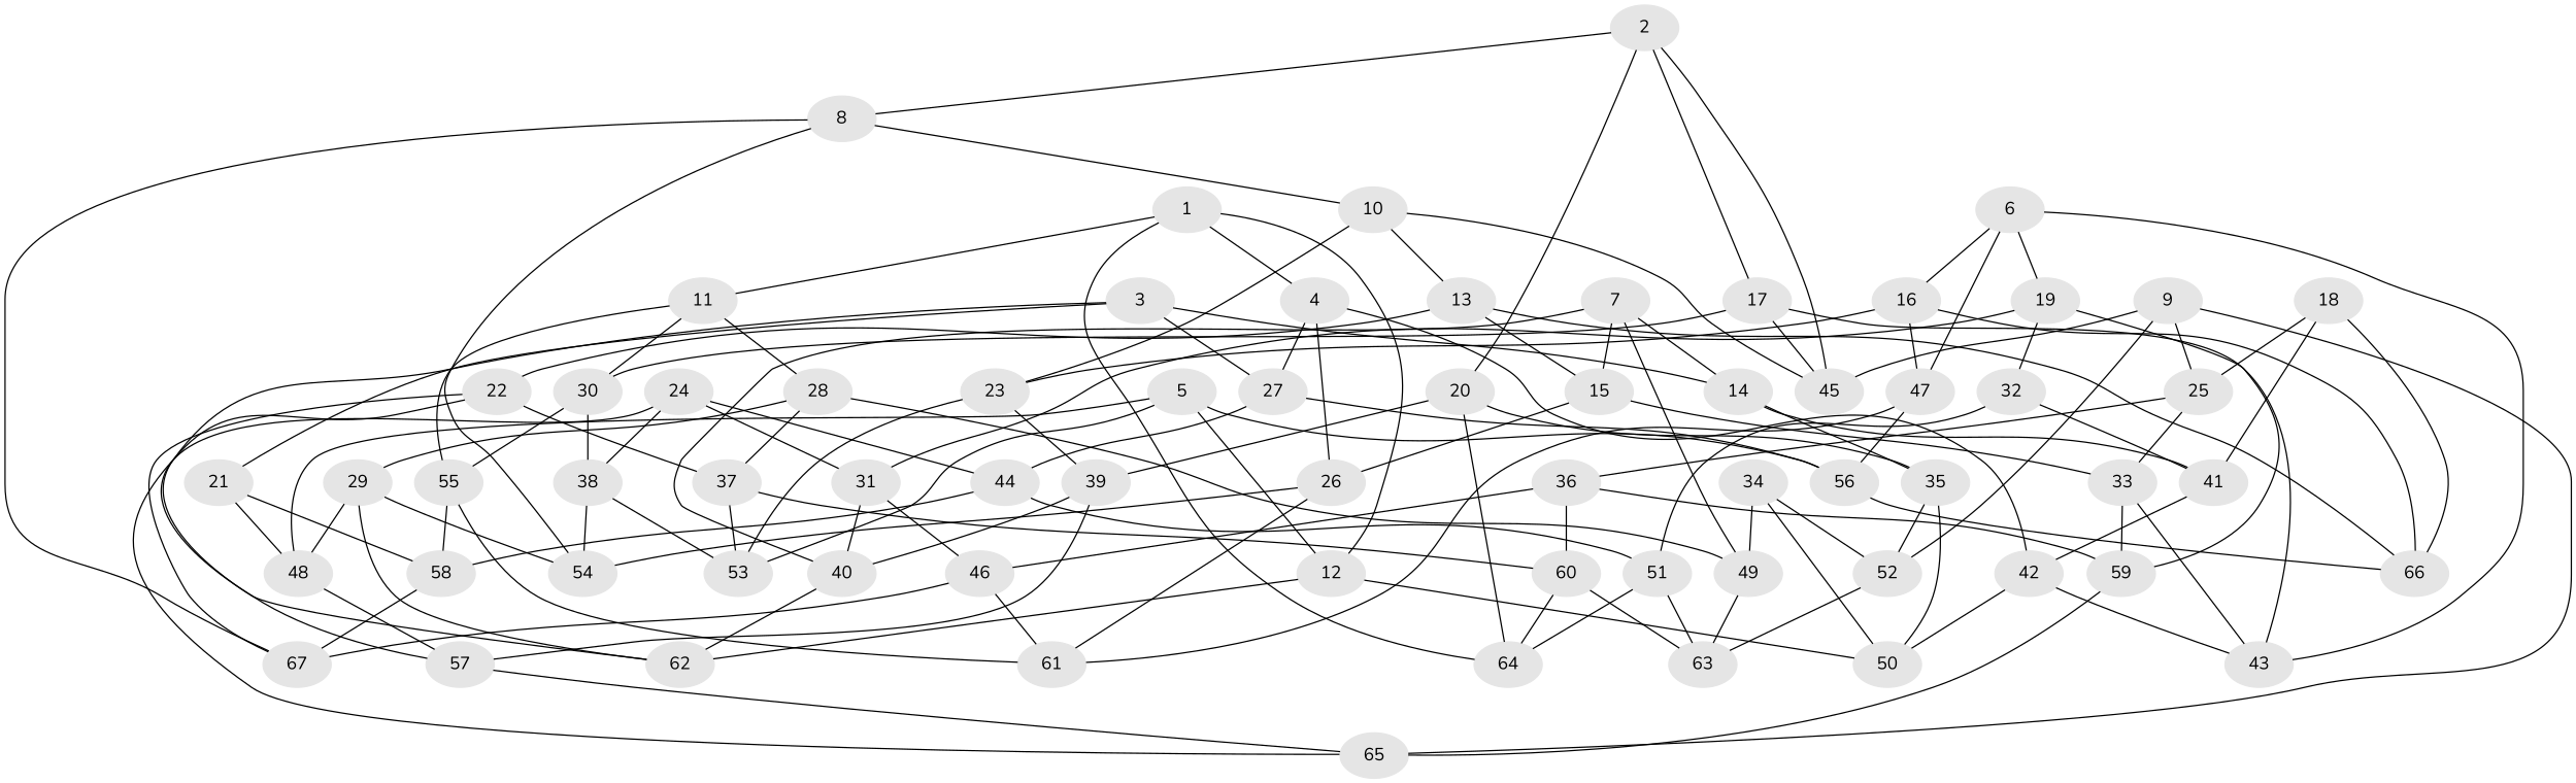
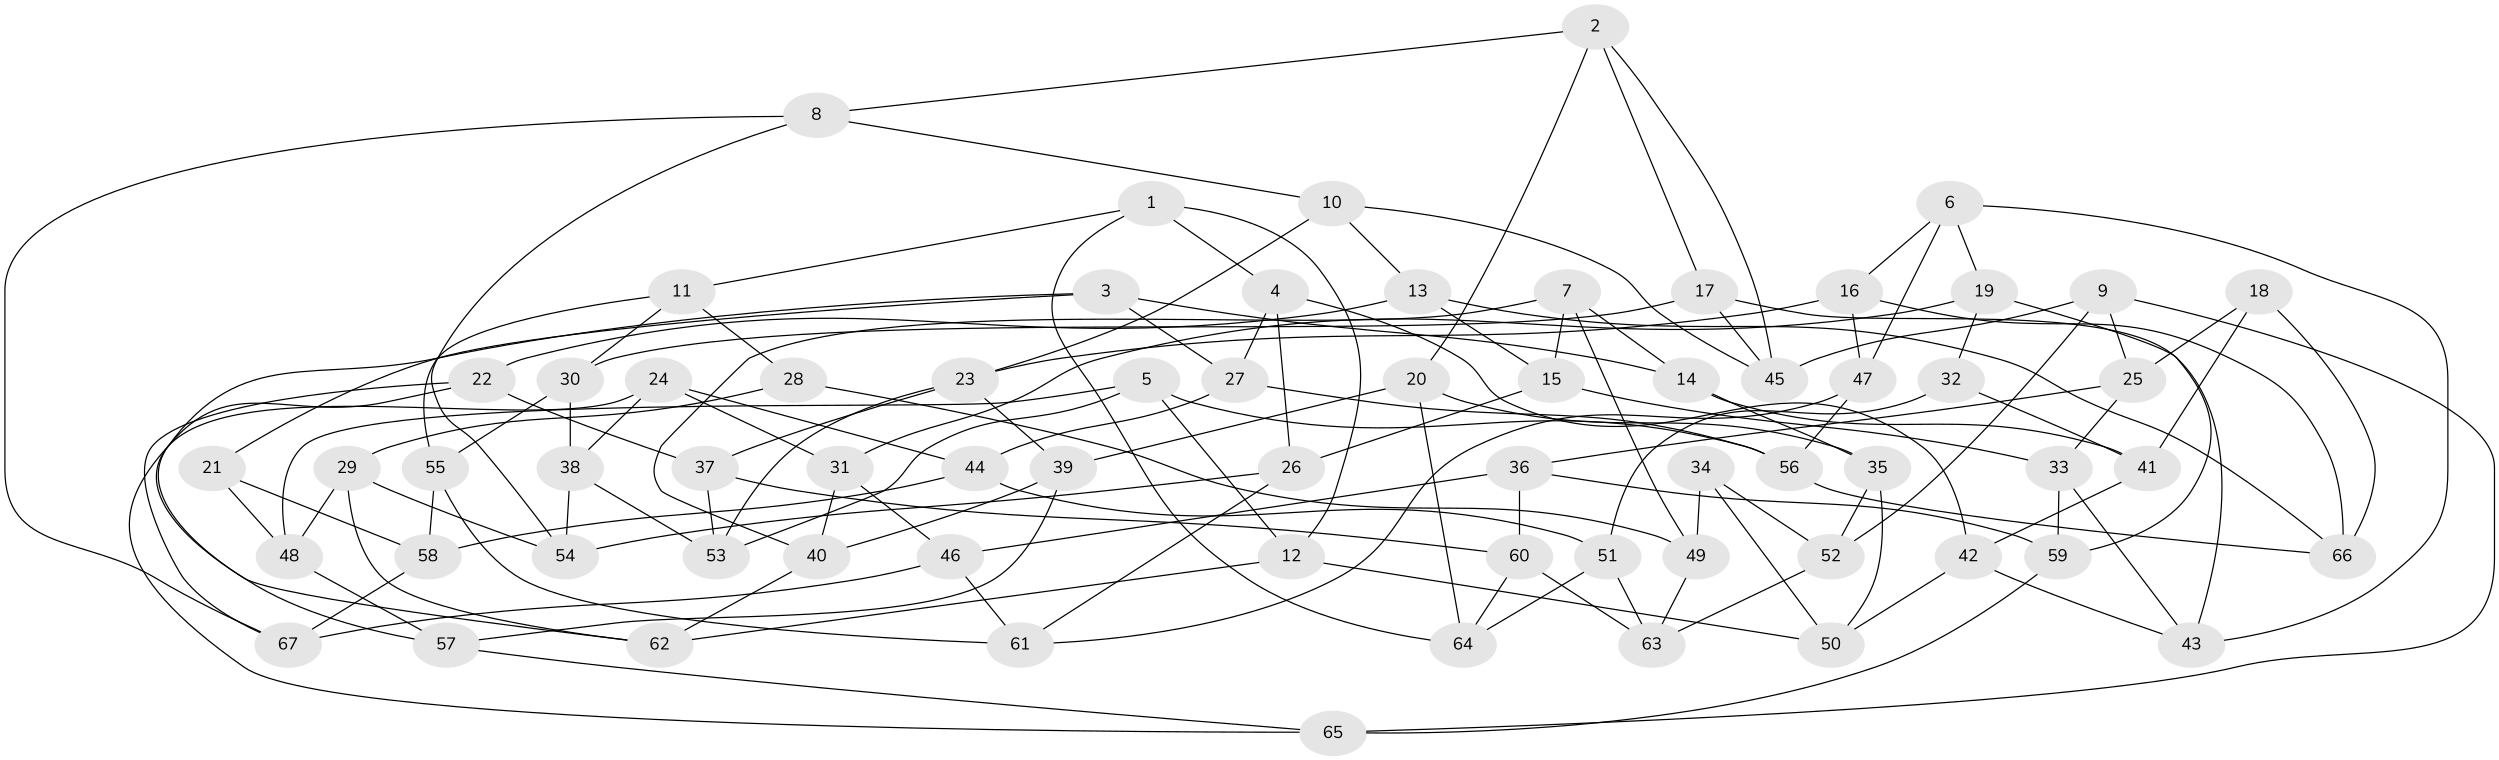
  graph {
    fontname=Nunito
    node [color=gray90 fontname=Nunito style=filled]
    edge [fontname=Nunito]
    1
    4
    11
    12
    64
    27
    26
    42
    28
    30
    55
    62
    50
    2
    8
    17
    20
    45
    10
    54
    67
    43
    35
    39
    3
    14
    21
    41
    48
    58
    56
    44
    61
    5
    53
    57
    66
    6
    16
    19
    47
    23
    32
    31
    59
    7
    15
    40
    49
    33
    63
    13
    9
    25
    52
    65
    36
    22
    37
    29
    38
    18
    51
    46
    34
    60
    24
    1 -- 4
    1 -- 11
    1 -- 12
    1 -- 64
    4 -- 27
    4 -- 26
    4 -- 42
    11 -- 28
    11 -- 30
    11 -- 55
    12 -- 62
    12 -- 50
    27 -- 56
    27 -- 44
    26 -- 54
    26 -- 61
    42 -- 50
    42 -- 43
    28 -- 49
-   28 -- 37
+   23 -- 37
    28 -- 29
    30 -- 55
    30 -- 38
    55 -- 58
    55 -- 61
    2 -- 8
    2 -- 17
    2 -- 20
    2 -- 45
    8 -- 10
    8 -- 54
    8 -- 67
    17 -- 30
    17 -- 45
    17 -- 43
    20 -- 64
    20 -- 35
    20 -- 39
    10 -- 45
    10 -- 23
    10 -- 13
    35 -- 50
    35 -- 52
    39 -- 57
    39 -- 40
    3 -- 27
    3 -- 62
    3 -- 14
    3 -- 21
    14 -- 35
    14 -- 41
    21 -- 48
    21 -- 58
    41 -- 42
    48 -- 57
    58 -- 67
    56 -- 66
    44 -- 58
    44 -- 51
    5 -- 12
    5 -- 48
    5 -- 56
    5 -- 53
    57 -- 65
    6 -- 43
    6 -- 16
    6 -- 19
    6 -- 47
    16 -- 66
    16 -- 47
    16 -- 23
    19 -- 32
    19 -- 31
    19 -- 59
    47 -- 56
    47 -- 61
    23 -- 39
    23 -- 53
    32 -- 41
    32 -- 51
    31 -- 40
    31 -- 46
    59 -- 65
    7 -- 14
    7 -- 15
    7 -- 40
    7 -- 49
    15 -- 26
    15 -- 33
    40 -- 62
    49 -- 63
    33 -- 43
    33 -- 59
    13 -- 66
    13 -- 15
    13 -- 22
    9 -- 45
    9 -- 25
    9 -- 52
    9 -- 65
    25 -- 33
    25 -- 36
    52 -- 63
    36 -- 59
    36 -- 46
    36 -- 60
    22 -- 67
    22 -- 57
    22 -- 37
    37 -- 53
    37 -- 60
    29 -- 62
    29 -- 54
    29 -- 48
    38 -- 54
    38 -- 53
    18 -- 41
    18 -- 66
    18 -- 25
    51 -- 64
    51 -- 63
    46 -- 67
    46 -- 61
    34 -- 50
    34 -- 49
    34 -- 52
    60 -- 64
    60 -- 63
    24 -- 44
    24 -- 31
    24 -- 65
    24 -- 38
  }
